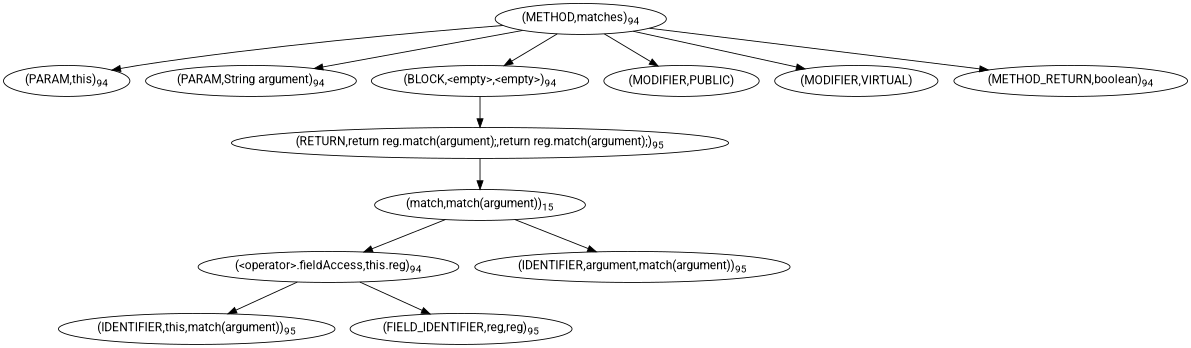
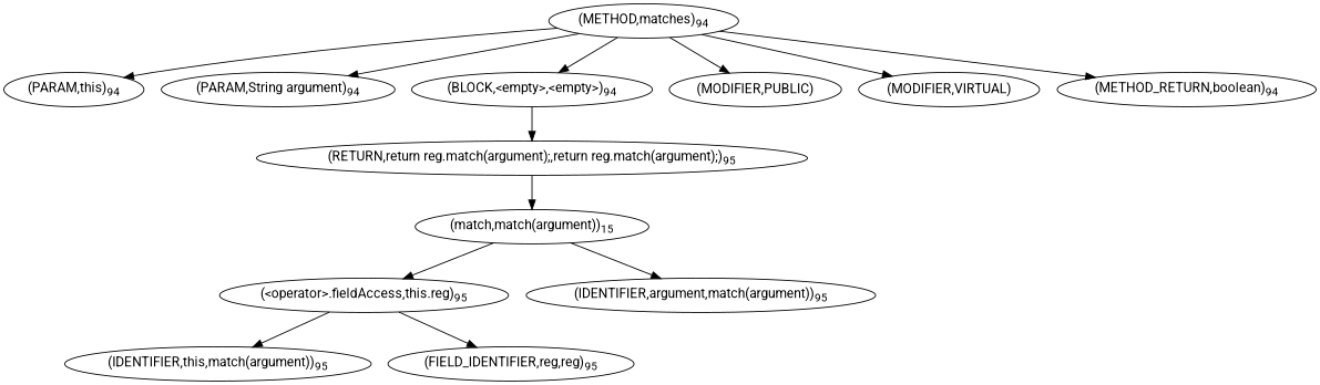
  digraph {
    fontname=Roboto
    node [fontname=Roboto]
    edge [fontname=Roboto]
    n1 [label=<(METHOD,matches)<SUB>94</SUB>>]
    n2 [label=<(PARAM,this)<SUB>94</SUB>>]
    n3 [label=<(PARAM,String argument)<SUB>94</SUB>>]
    n4 [label=<(BLOCK,&lt;empty&gt;,&lt;empty&gt;)<SUB>94</SUB>>]
    n5 [label=<(MODIFIER,PUBLIC)>]
    n6 [label=<(MODIFIER,VIRTUAL)>]
    n7 [label=<(METHOD_RETURN,boolean)<SUB>94</SUB>>]
    n8 [label=<(RETURN,return reg.match(argument);,return reg.match(argument);)<SUB>95</SUB>>]
    n9 [label=<(match,match(argument))<SUB>15</SUB>>]
-   n10 [label=<(&lt;operator&gt;.fieldAccess,this.reg)<SUB>94</SUB>>]
+   n10 [label=<(&lt;operator&gt;.fieldAccess,this.reg)<SUB>95</SUB>>]
    n11 [label=<(IDENTIFIER,argument,match(argument))<SUB>95</SUB>>]
    n12 [label=<(IDENTIFIER,this,match(argument))<SUB>95</SUB>>]
    n13 [label=<(FIELD_IDENTIFIER,reg,reg)<SUB>95</SUB>>]
    n1 -> n2
    n1 -> n3
    n1 -> n4
    n1 -> n5
    n1 -> n6
    n1 -> n7
    n4 -> n8
    n8 -> n9
    n9 -> n10
    n9 -> n11
    n10 -> n12
    n10 -> n13
  }
